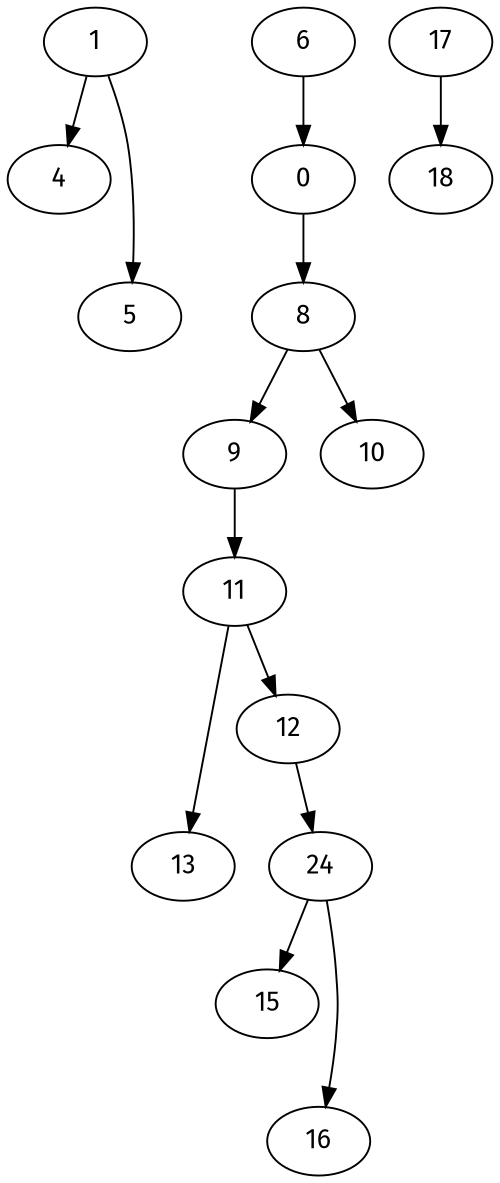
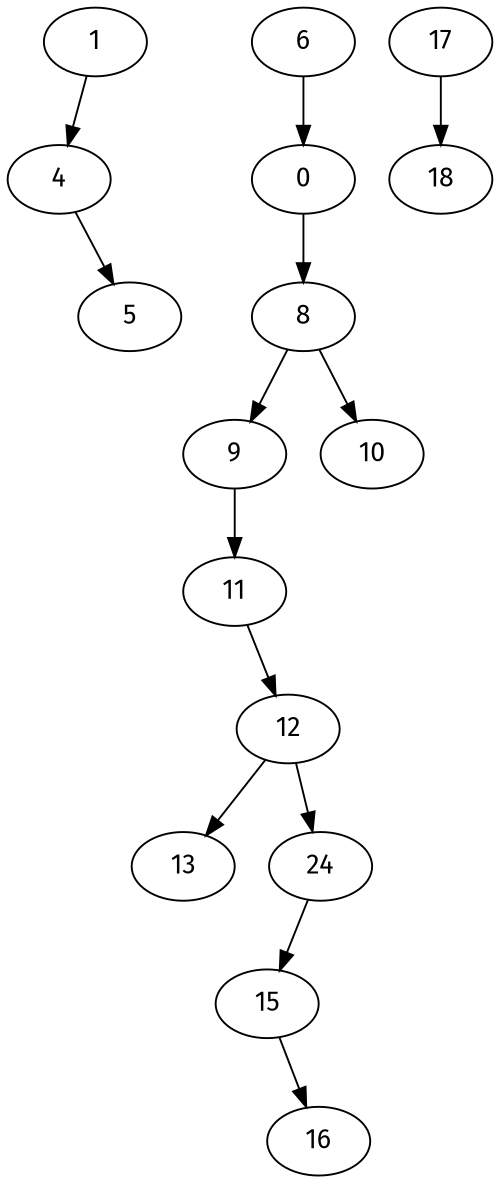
  digraph {
    fontname="Fira Sans"
    node [alpha=0.12 fontname="Fira Sans"]
    edge [fontname="Fira Sans"]
    1 [expect_size=14021260729915642]
    4 [alpha=0.00 expect_size=47309668745216000]
    5 [alpha=0.04 expect_size=22458397847946]
    6 [alpha=0.19 expect_size=2926899953139712000]
    n5 [alpha=0.05 expect_size=115964116992000000 label=0]
    8 [alpha=0.06 expect_size=16938105164211464]
    9 [alpha=0.06 expect_size=395305744255156224]
    10 [alpha=0.11 expect_size=228309191461175296]
    11 [alpha=0.07 expect_size=165847894392307712]
    12 [expect_size=172673157210861]
    13 [alpha=0.15 expect_size=352618484313600]
    n12 [alpha=0.01 expect_size=3290206404870144000 label=24]
    15 [alpha=0.05 expect_size=345427918270504]
    16 [alpha=0.16 expect_size=11155824827892894]
    17 [alpha=0.19 expect_size=282342882791914]
    18 [alpha=0.13 expect_size=10398433583304550]
    1 -> 4
-   1 -> 5
+   4 -> 5
    6 -> n5
    n5 -> 8
    8 -> 9
    8 -> 10
    9 -> 11
    11 -> 12
-   11 -> 13
+   12 -> 13
    12 -> n12
    n12 -> 15
-   n12 -> 16
+   15 -> 16
    17 -> 18
  }
